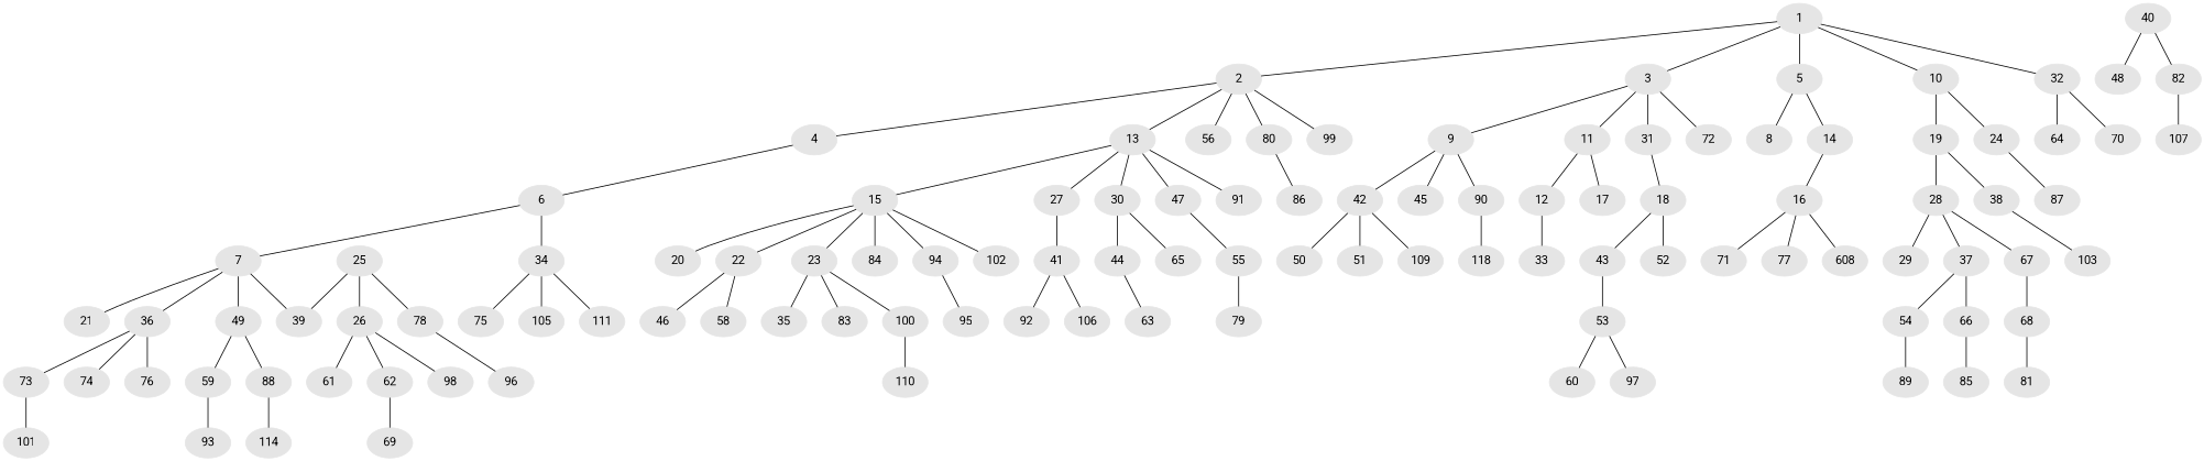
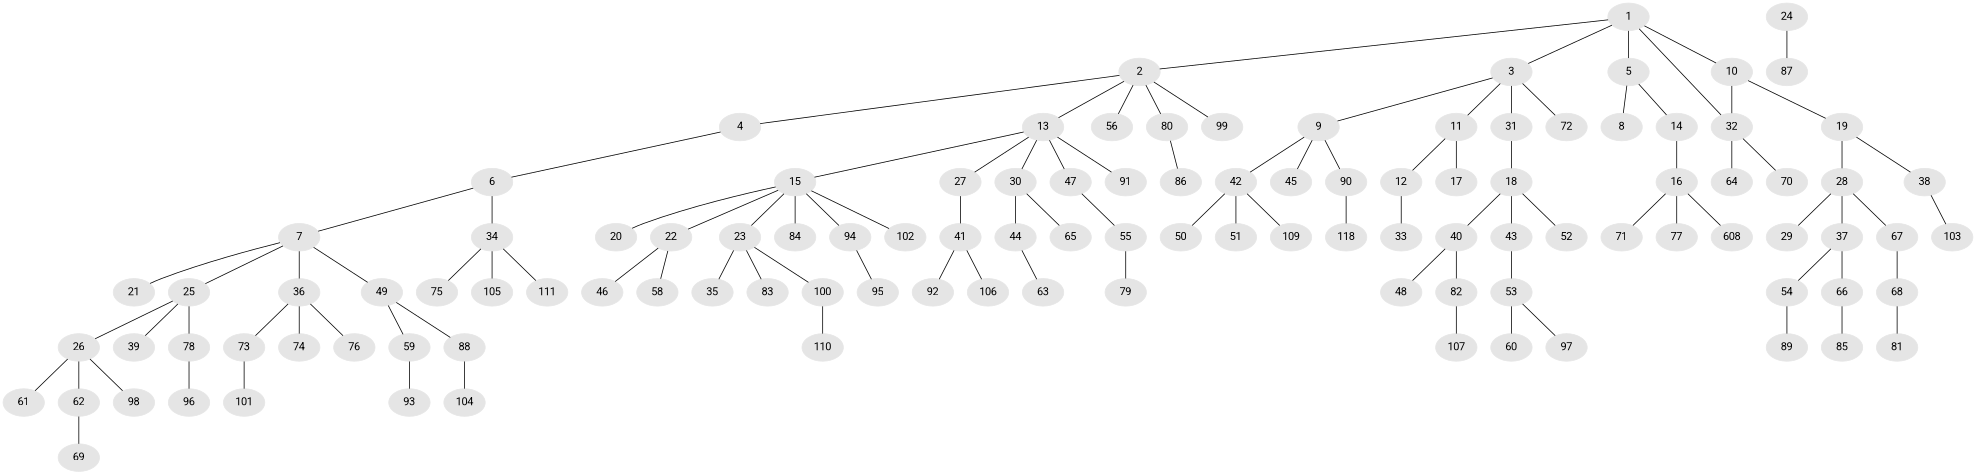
  graph {
    fontname=Roboto
    node [color=gray90 fontname=Roboto style=filled]
    edge [fontname=Roboto]
    1
    2
    3
    5
    10
    32
    4
    13
    56
    80
    99
    9
    11
    31
    72
    8
    14
    19
    24
    64
    70
    6
    15
    27
    30
    47
    91
    86
    42
    45
    90
    12
    17
    18
    40
    43
    52
    7
    34
    16
    21
    25
    36
    49
    75
    105
    111
    26
    39
    78
    73
    74
    76
    59
    88
    101
    50
    51
    109
    n60 [label=118]
    28
    38
    87
    33
    20
    22
    23
    84
    94
    102
    41
    44
    65
    55
    71
    77
    n77 [label=608]
    46
    58
    35
    83
    100
    95
    48
    82
    53
    29
    37
    67
    103
    110
    61
    62
    98
    96
    69
    92
    106
    54
    66
    68
    63
    89
    85
    107
    60
    97
    79
    93
-   104 [label=114]
+   104
    81
    1 -- 2
    1 -- 3
    1 -- 5
    1 -- 10
    1 -- 32
    2 -- 4
    2 -- 13
    2 -- 56
    2 -- 80
    2 -- 99
    3 -- 9
    3 -- 11
    3 -- 31
    3 -- 72
    5 -- 8
    5 -- 14
    10 -- 19
-   10 -- 24
+   10 -- 32
    32 -- 64
    32 -- 70
    4 -- 6
    13 -- 15
    13 -- 27
    13 -- 30
    13 -- 47
    13 -- 91
    80 -- 86
    9 -- 42
    9 -- 45
    9 -- 90
    11 -- 12
    11 -- 17
    31 -- 18
    14 -- 16
    19 -- 28
    19 -- 38
    24 -- 87
    6 -- 7
    6 -- 34
    15 -- 20
    15 -- 22
    15 -- 23
    15 -- 84
    15 -- 94
    15 -- 102
    27 -- 41
    30 -- 44
    30 -- 65
    47 -- 55
    42 -- 50
    42 -- 51
    42 -- 109
    90 -- n60
    12 -- 33
+   18 -- 40
    18 -- 43
    18 -- 52
    40 -- 48
    40 -- 82
    43 -- 53
    7 -- 21
-   7 -- 39
+   7 -- 25
    7 -- 36
    7 -- 49
    34 -- 75
    34 -- 105
    34 -- 111
    16 -- 71
    16 -- 77
    16 -- n77
    25 -- 26
    25 -- 39
    25 -- 78
    36 -- 73
    36 -- 74
    36 -- 76
    49 -- 59
    49 -- 88
    26 -- 61
    26 -- 62
    26 -- 98
    78 -- 96
    73 -- 101
    59 -- 93
    88 -- 104
    28 -- 29
    28 -- 37
    28 -- 67
    38 -- 103
    22 -- 46
    22 -- 58
    23 -- 35
    23 -- 83
    23 -- 100
    94 -- 95
    41 -- 92
    41 -- 106
    44 -- 63
    55 -- 79
    100 -- 110
    82 -- 107
    53 -- 60
    53 -- 97
    37 -- 54
    37 -- 66
    67 -- 68
    62 -- 69
    54 -- 89
    66 -- 85
    68 -- 81
  }
